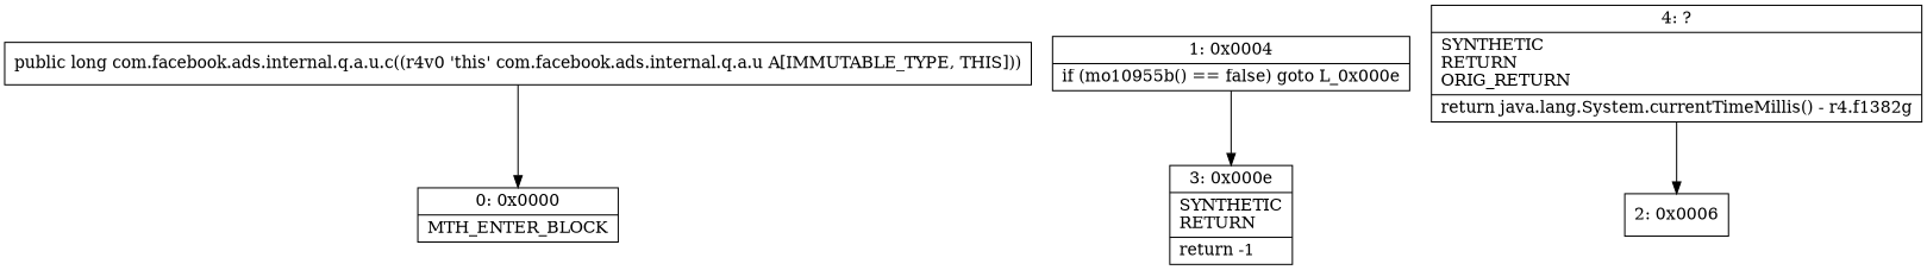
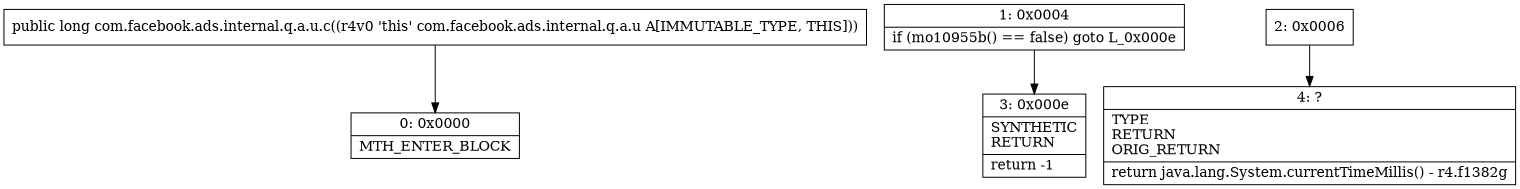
  digraph {
    node [shape=record]
    n1 [label="{0\:\ 0x0000|MTH_ENTER_BLOCK\l}"]
    n2 [label="{1\:\ 0x0004|if (mo10955b() == false) goto L_0x000e\l}"]
    n3 [label="{3\:\ 0x000e|SYNTHETIC\lRETURN\l|return \-1\l}"]
    n4 [label="{2\:\ 0x0006}"]
-   n5 [label="{4\:\ ?|SYNTHETIC\lRETURN\lORIG_RETURN\l|return java.lang.System.currentTimeMillis() \- r4.f1382g\l}"]
+   n5 [label="{4\:\ ?|TYPE\lRETURN\lORIG_RETURN\l|return java.lang.System.currentTimeMillis() \- r4.f1382g\l}"]
    n6 [label="{public long com.facebook.ads.internal.q.a.u.c((r4v0 'this' com.facebook.ads.internal.q.a.u A[IMMUTABLE_TYPE, THIS])) }"]
    n2 -> n3
-   n5 -> n4
+   n4 -> n5
    n6 -> n1
  }
